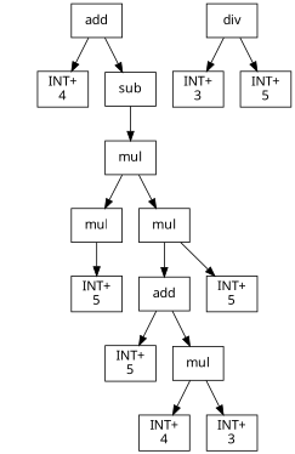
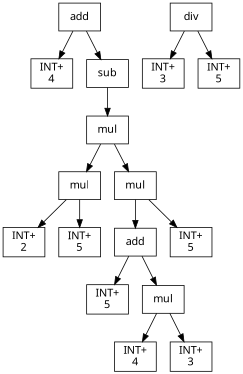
  digraph {
    fontname="Noto Sans"
    node [fontname="Noto Sans" shape=box]
    edge [fontname="Noto Sans"]
    n1 [label=add]
    n2 [label="INT+\n4"]
    n3 [label=sub]
    n4 [label=mul]
    n5 [label=div]
    n6 [label="INT+\n3"]
    n7 [label="INT+\n5"]
    n8 [label=mul]
    n9 [label=mul]
+   n10 [label="INT+\n2"]
    n11 [label="INT+\n5"]
    n12 [label=add]
    n13 [label="INT+\n5"]
    n14 [label="INT+\n5"]
    n15 [label=mul]
    n16 [label="INT+\n4"]
    n17 [label="INT+\n3"]
    n1 -> n2
    n1 -> n3
    n3 -> n4
    n4 -> n8
    n4 -> n9
    n5 -> n6
    n5 -> n7
+   n8 -> n10
    n8 -> n11
    n9 -> n12
    n9 -> n13
    n12 -> n14
    n12 -> n15
    n15 -> n16
    n15 -> n17
  }
